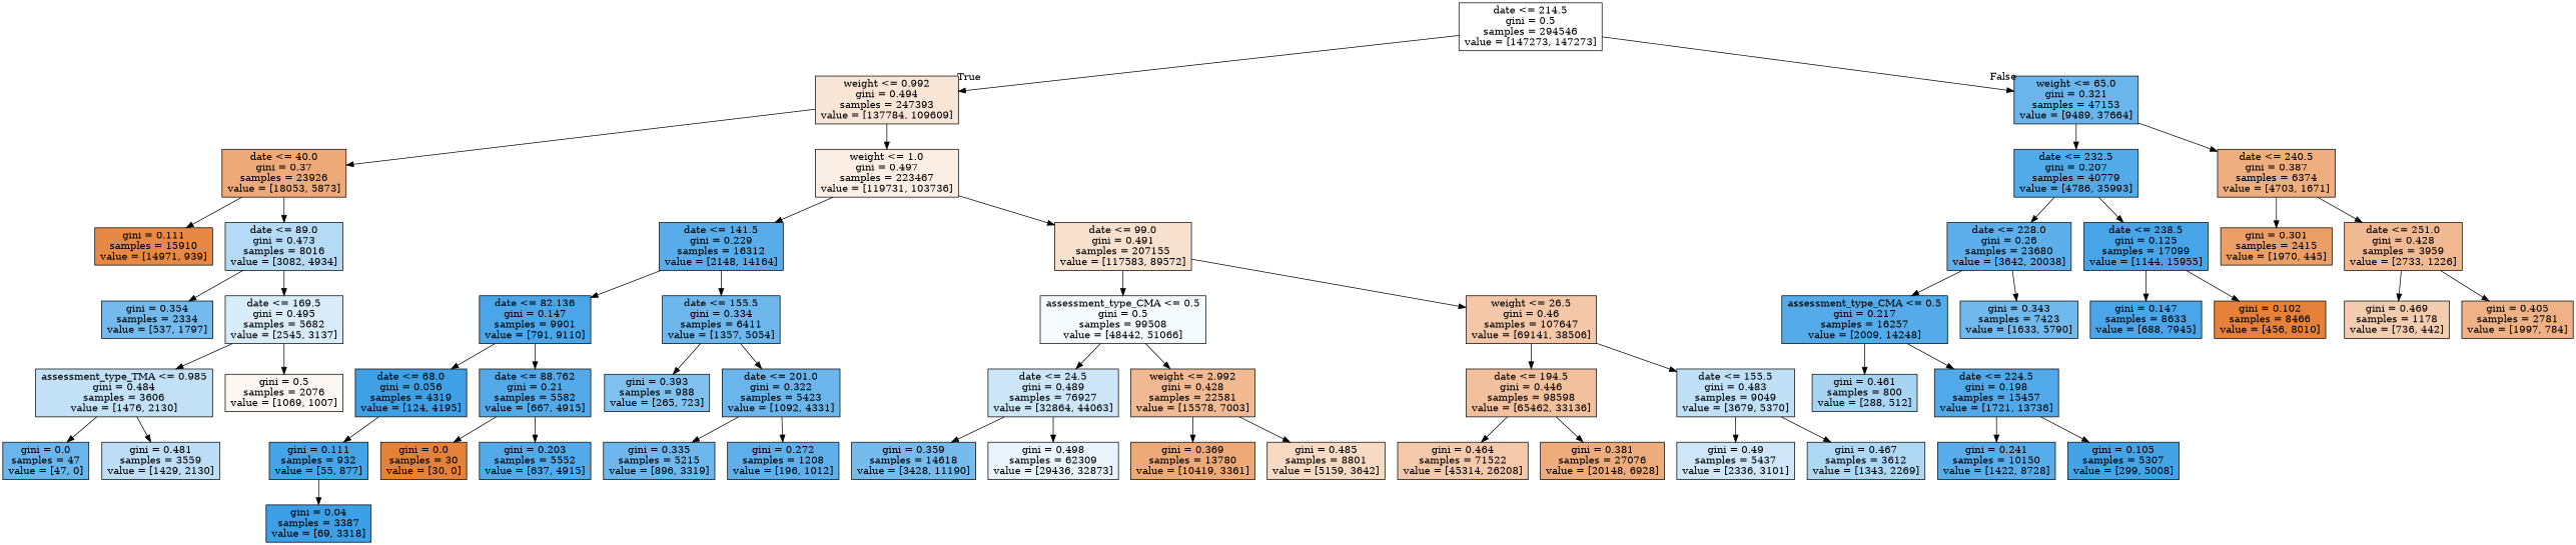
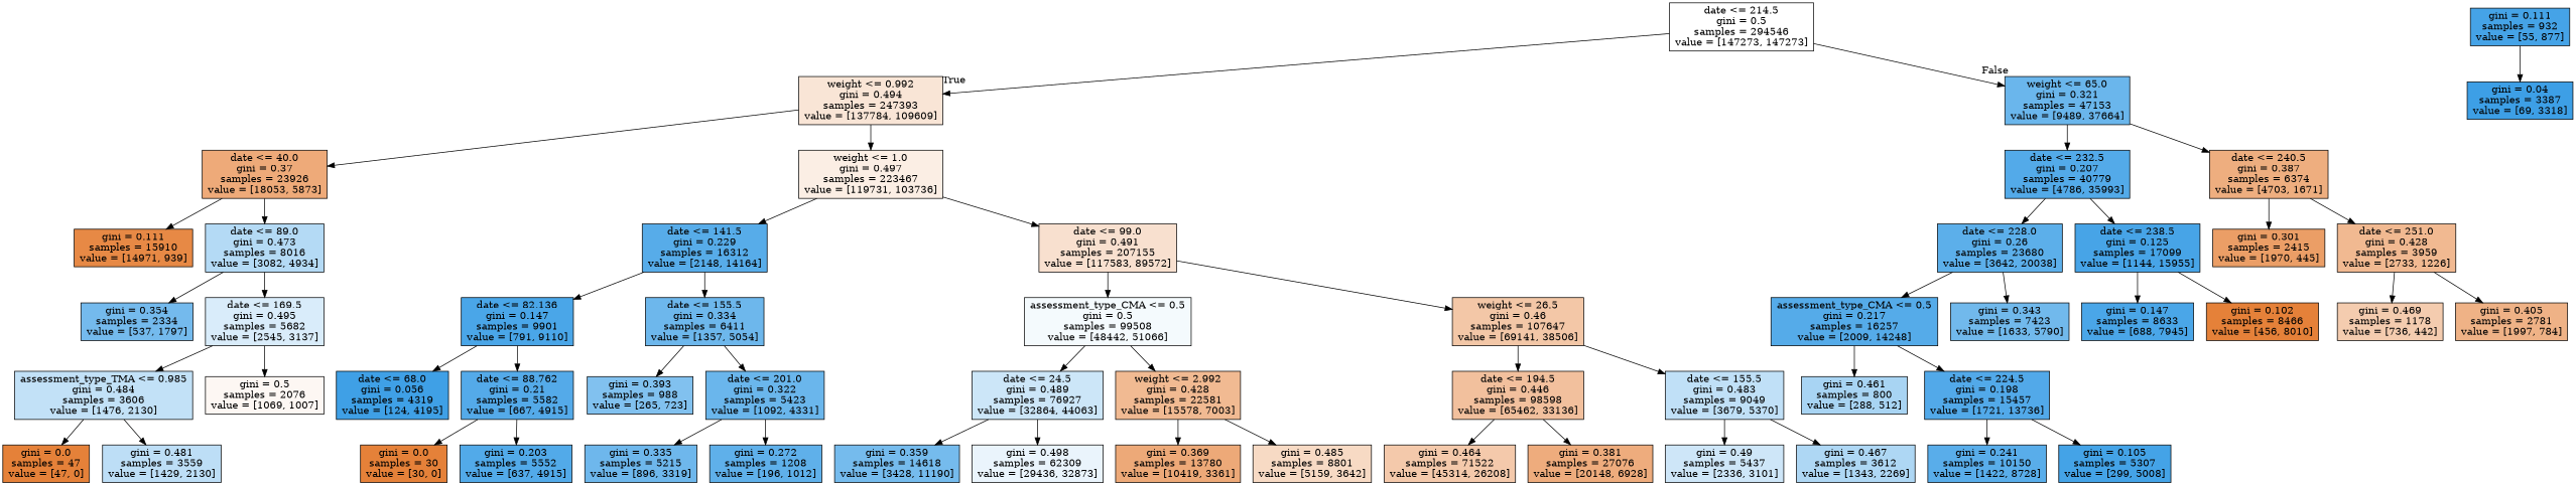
  digraph {
    node [color=black fillcolor="#e58139ff" shape=box style=filled]
    n1 [fillcolor="#e5813900" label="date <= 214.5\ngini = 0.5\nsamples = 294546\nvalue = [147273, 147273]"]
    n2 [fillcolor="#e5813934" label="weight <= 0.992\ngini = 0.494\nsamples = 247393\nvalue = [137784, 109609]"]
    n3 [fillcolor="#399de5bf" label="weight <= 65.0\ngini = 0.321\nsamples = 47153\nvalue = [9489, 37664]"]
    n4 [fillcolor="#e58139ac" label="date <= 40.0\ngini = 0.37\nsamples = 23926\nvalue = [18053, 5873]"]
    n5 [fillcolor="#e5813922" label="weight <= 1.0\ngini = 0.497\nsamples = 223467\nvalue = [119731, 103736]"]
    n6 [fillcolor="#399de5dd" label="date <= 232.5\ngini = 0.207\nsamples = 40779\nvalue = [4786, 35993]"]
    n7 [fillcolor="#e58139a4" label="date <= 240.5\ngini = 0.387\nsamples = 6374\nvalue = [4703, 1671]"]
    n8 [fillcolor="#e58139ef" label="gini = 0.111\nsamples = 15910\nvalue = [14971, 939]"]
    n9 [fillcolor="#399de560" label="date <= 89.0\ngini = 0.473\nsamples = 8016\nvalue = [3082, 4934]"]
    n10 [fillcolor="#399de5d8" label="date <= 141.5\ngini = 0.229\nsamples = 16312\nvalue = [2148, 14164]"]
    n11 [fillcolor="#e581393d" label="date <= 99.0\ngini = 0.491\nsamples = 207155\nvalue = [117583, 89572]"]
    n12 [fillcolor="#399de5b3" label="gini = 0.354\nsamples = 2334\nvalue = [537, 1797]"]
    n13 [fillcolor="#399de530" label="date <= 169.5\ngini = 0.495\nsamples = 5682\nvalue = [2545, 3137]"]
    n14 [fillcolor="#399de54e" label="assessment_type_TMA <= 0.985\ngini = 0.484\nsamples = 3606\nvalue = [1476, 2130]"]
    n15 [fillcolor="#e581390f" label="gini = 0.5\nsamples = 2076\nvalue = [1069, 1007]"]
-   n16 [fillcolor="#399de5bf" label="gini = 0.0\nsamples = 47\nvalue = [47, 0]"]
+   n16 [label="gini = 0.0\nsamples = 47\nvalue = [47, 0]"]
    n17 [fillcolor="#399de554" label="gini = 0.481\nsamples = 3559\nvalue = [1429, 2130]"]
    n18 [fillcolor="#399de5e9" label="date <= 82.136\ngini = 0.147\nsamples = 9901\nvalue = [791, 9110]"]
    n19 [fillcolor="#399de5bb" label="date <= 155.5\ngini = 0.334\nsamples = 6411\nvalue = [1357, 5054]"]
    n20 [fillcolor="#399de50d" label="assessment_type_CMA <= 0.5\ngini = 0.5\nsamples = 99508\nvalue = [48442, 51066]"]
    n21 [fillcolor="#e5813971" label="weight <= 26.5\ngini = 0.46\nsamples = 107647\nvalue = [69141, 38506]"]
    n22 [fillcolor="#399de5f7" label="date <= 68.0\ngini = 0.056\nsamples = 4319\nvalue = [124, 4195]"]
    n23 [fillcolor="#399de5dc" label="date <= 88.762\ngini = 0.21\nsamples = 5582\nvalue = [667, 4915]"]
    n24 [fillcolor="#399de5a2" label="gini = 0.393\nsamples = 988\nvalue = [265, 723]"]
    n25 [fillcolor="#399de5bf" label="date <= 201.0\ngini = 0.322\nsamples = 5423\nvalue = [1092, 4331]"]
    n26 [fillcolor="#399de5ef" label="gini = 0.111\nsamples = 932\nvalue = [55, 877]"]
    n27 [label="gini = 0.0\nsamples = 30\nvalue = [30, 0]"]
    n28 [fillcolor="#399de5de" label="gini = 0.203\nsamples = 5552\nvalue = [637, 4915]"]
    n29 [fillcolor="#399de5fa" label="gini = 0.04\nsamples = 3387\nvalue = [69, 3318]"]
    n30 [fillcolor="#399de5ba" label="gini = 0.335\nsamples = 5215\nvalue = [896, 3319]"]
    n31 [fillcolor="#399de5ce" label="gini = 0.272\nsamples = 1208\nvalue = [196, 1012]"]
    n32 [fillcolor="#399de541" label="date <= 24.5\ngini = 0.489\nsamples = 76927\nvalue = [32864, 44063]"]
    n33 [fillcolor="#e581398c" label="weight <= 2.992\ngini = 0.428\nsamples = 22581\nvalue = [15578, 7003]"]
    n34 [fillcolor="#e581397e" label="date <= 194.5\ngini = 0.446\nsamples = 98598\nvalue = [65462, 33136]"]
    n35 [fillcolor="#399de550" label="date <= 155.5\ngini = 0.483\nsamples = 9049\nvalue = [3679, 5370]"]
    n36 [fillcolor="#399de5b1" label="gini = 0.359\nsamples = 14618\nvalue = [3428, 11190]"]
    n37 [fillcolor="#399de51b" label="gini = 0.498\nsamples = 62309\nvalue = [29436, 32873]"]
    n38 [fillcolor="#e58139ad" label="gini = 0.369\nsamples = 13780\nvalue = [10419, 3361]"]
    n39 [fillcolor="#e581394b" label="gini = 0.485\nsamples = 8801\nvalue = [5159, 3642]"]
    n40 [fillcolor="#e581396c" label="gini = 0.464\nsamples = 71522\nvalue = [45314, 26208]"]
    n41 [fillcolor="#e58139a7" label="gini = 0.381\nsamples = 27076\nvalue = [20148, 6928]"]
    n42 [fillcolor="#399de53f" label="gini = 0.49\nsamples = 5437\nvalue = [2336, 3101]"]
    n43 [fillcolor="#399de568" label="gini = 0.467\nsamples = 3612\nvalue = [1343, 2269]"]
    n44 [fillcolor="#399de5d1" label="date <= 228.0\ngini = 0.26\nsamples = 23680\nvalue = [3642, 20038]"]
    n45 [fillcolor="#399de5ed" label="date <= 238.5\ngini = 0.125\nsamples = 17099\nvalue = [1144, 15955]"]
    n46 [fillcolor="#e58139c5" label="gini = 0.301\nsamples = 2415\nvalue = [1970, 445]"]
    n47 [fillcolor="#e581398d" label="date <= 251.0\ngini = 0.428\nsamples = 3959\nvalue = [2733, 1226]"]
    n48 [fillcolor="#399de5db" label="assessment_type_CMA <= 0.5\ngini = 0.217\nsamples = 16257\nvalue = [2009, 14248]"]
    n49 [fillcolor="#399de5b7" label="gini = 0.343\nsamples = 7423\nvalue = [1633, 5790]"]
    n50 [fillcolor="#399de5e9" label="gini = 0.147\nsamples = 8633\nvalue = [688, 7945]"]
    n51 [label="gini = 0.102\nsamples = 8466\nvalue = [456, 8010]"]
    n52 [fillcolor="#399de570" label="gini = 0.461\nsamples = 800\nvalue = [288, 512]"]
    n53 [fillcolor="#399de5df" label="date <= 224.5\ngini = 0.198\nsamples = 15457\nvalue = [1721, 13736]"]
    n54 [fillcolor="#399de5d5" label="gini = 0.241\nsamples = 10150\nvalue = [1422, 8728]"]
    n55 [fillcolor="#399de5f0" label="gini = 0.105\nsamples = 5307\nvalue = [299, 5008]"]
    n56 [fillcolor="#e5813966" label="gini = 0.469\nsamples = 1178\nvalue = [736, 442]"]
    n57 [fillcolor="#e581399b" label="gini = 0.405\nsamples = 2781\nvalue = [1997, 784]"]
    n1 -> n2 [headlabel=True labelangle=45 labeldistance=2.5]
    n1 -> n3 [headlabel=False labelangle=-45 labeldistance=2.5]
    n2 -> n4
    n2 -> n5
    n3 -> n6
    n3 -> n7
    n4 -> n8
    n4 -> n9
    n5 -> n10
    n5 -> n11
    n6 -> n44
    n6 -> n45
    n7 -> n46
    n7 -> n47
    n9 -> n12
    n9 -> n13
    n10 -> n18
    n10 -> n19
    n11 -> n20
    n11 -> n21
    n13 -> n14
    n13 -> n15
    n14 -> n16
    n14 -> n17
    n18 -> n22
    n18 -> n23
    n19 -> n24
    n19 -> n25
    n20 -> n32
    n20 -> n33
    n21 -> n34
    n21 -> n35
-   n22 -> n26
    n23 -> n27
    n23 -> n28
    n25 -> n30
    n25 -> n31
    n26 -> n29
    n32 -> n36
    n32 -> n37
    n33 -> n38
    n33 -> n39
    n34 -> n40
    n34 -> n41
    n35 -> n42
    n35 -> n43
    n44 -> n48
    n44 -> n49
    n45 -> n50
    n45 -> n51
    n47 -> n56
    n47 -> n57
    n48 -> n52
    n48 -> n53
    n53 -> n54
    n53 -> n55
  }
